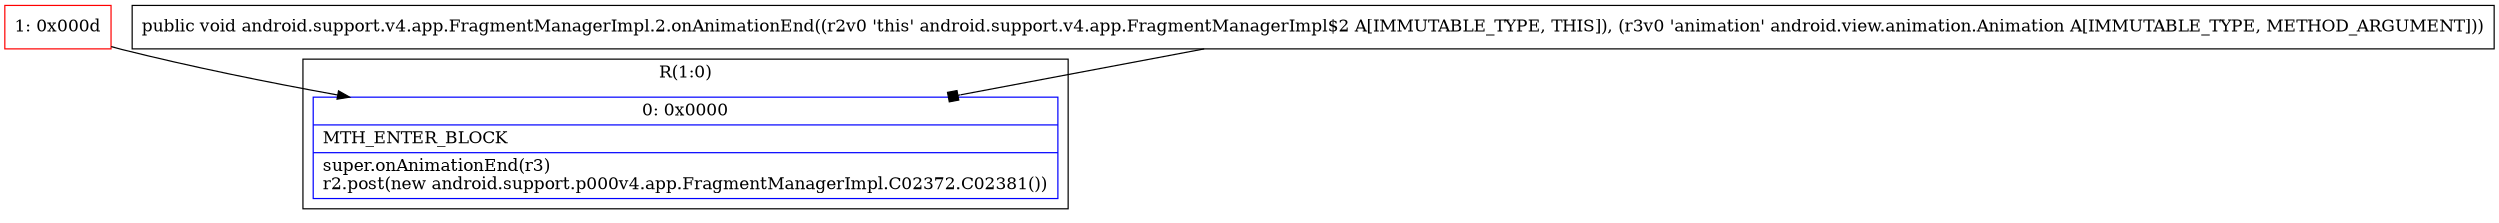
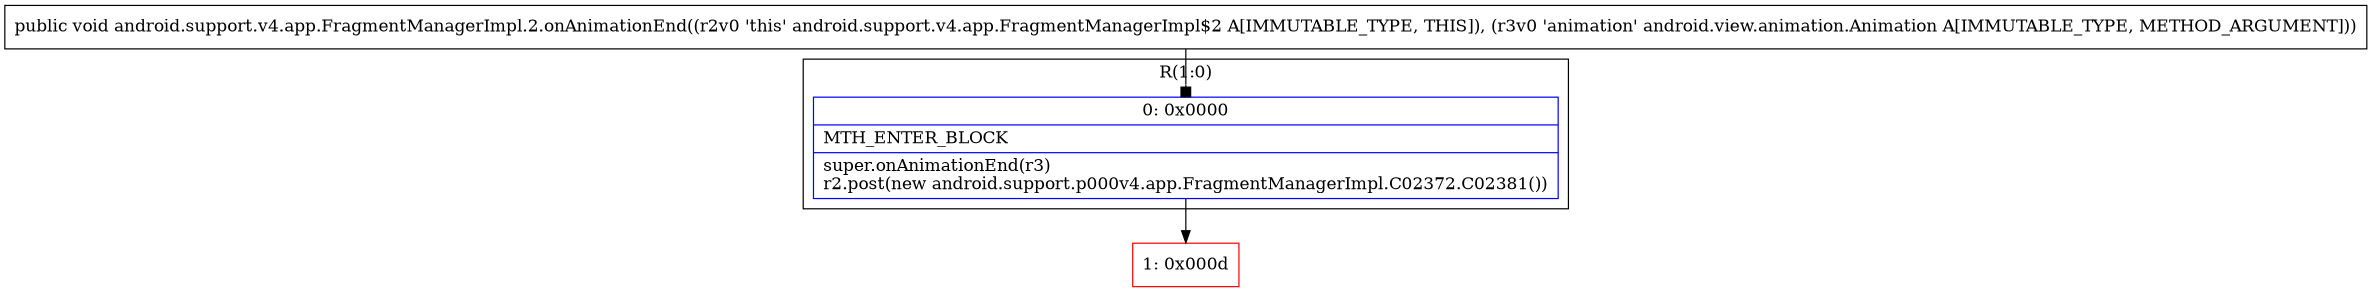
  digraph {
    node [shape=record]
    n1 [color=blue label="{0\:\ 0x0000|MTH_ENTER_BLOCK\l|super.onAnimationEnd(r3)\lr2.post(new android.support.p000v4.app.FragmentManagerImpl.C02372.C02381())\l}"]
    n2 [color=red label="{1\:\ 0x000d}"]
    n3 [label="{public void android.support.v4.app.FragmentManagerImpl.2.onAnimationEnd((r2v0 'this' android.support.v4.app.FragmentManagerImpl$2 A[IMMUTABLE_TYPE, THIS]), (r3v0 'animation' android.view.animation.Animation A[IMMUTABLE_TYPE, METHOD_ARGUMENT])) }"]
    subgraph cluster_1 {
      label="R(1:0)"
      n1
    }
-   n2 -> n1 [arrowhead=normal]
+   n1 -> n2 [arrowhead=normal]
    n3 -> n1 [arrowhead=box]
  }
